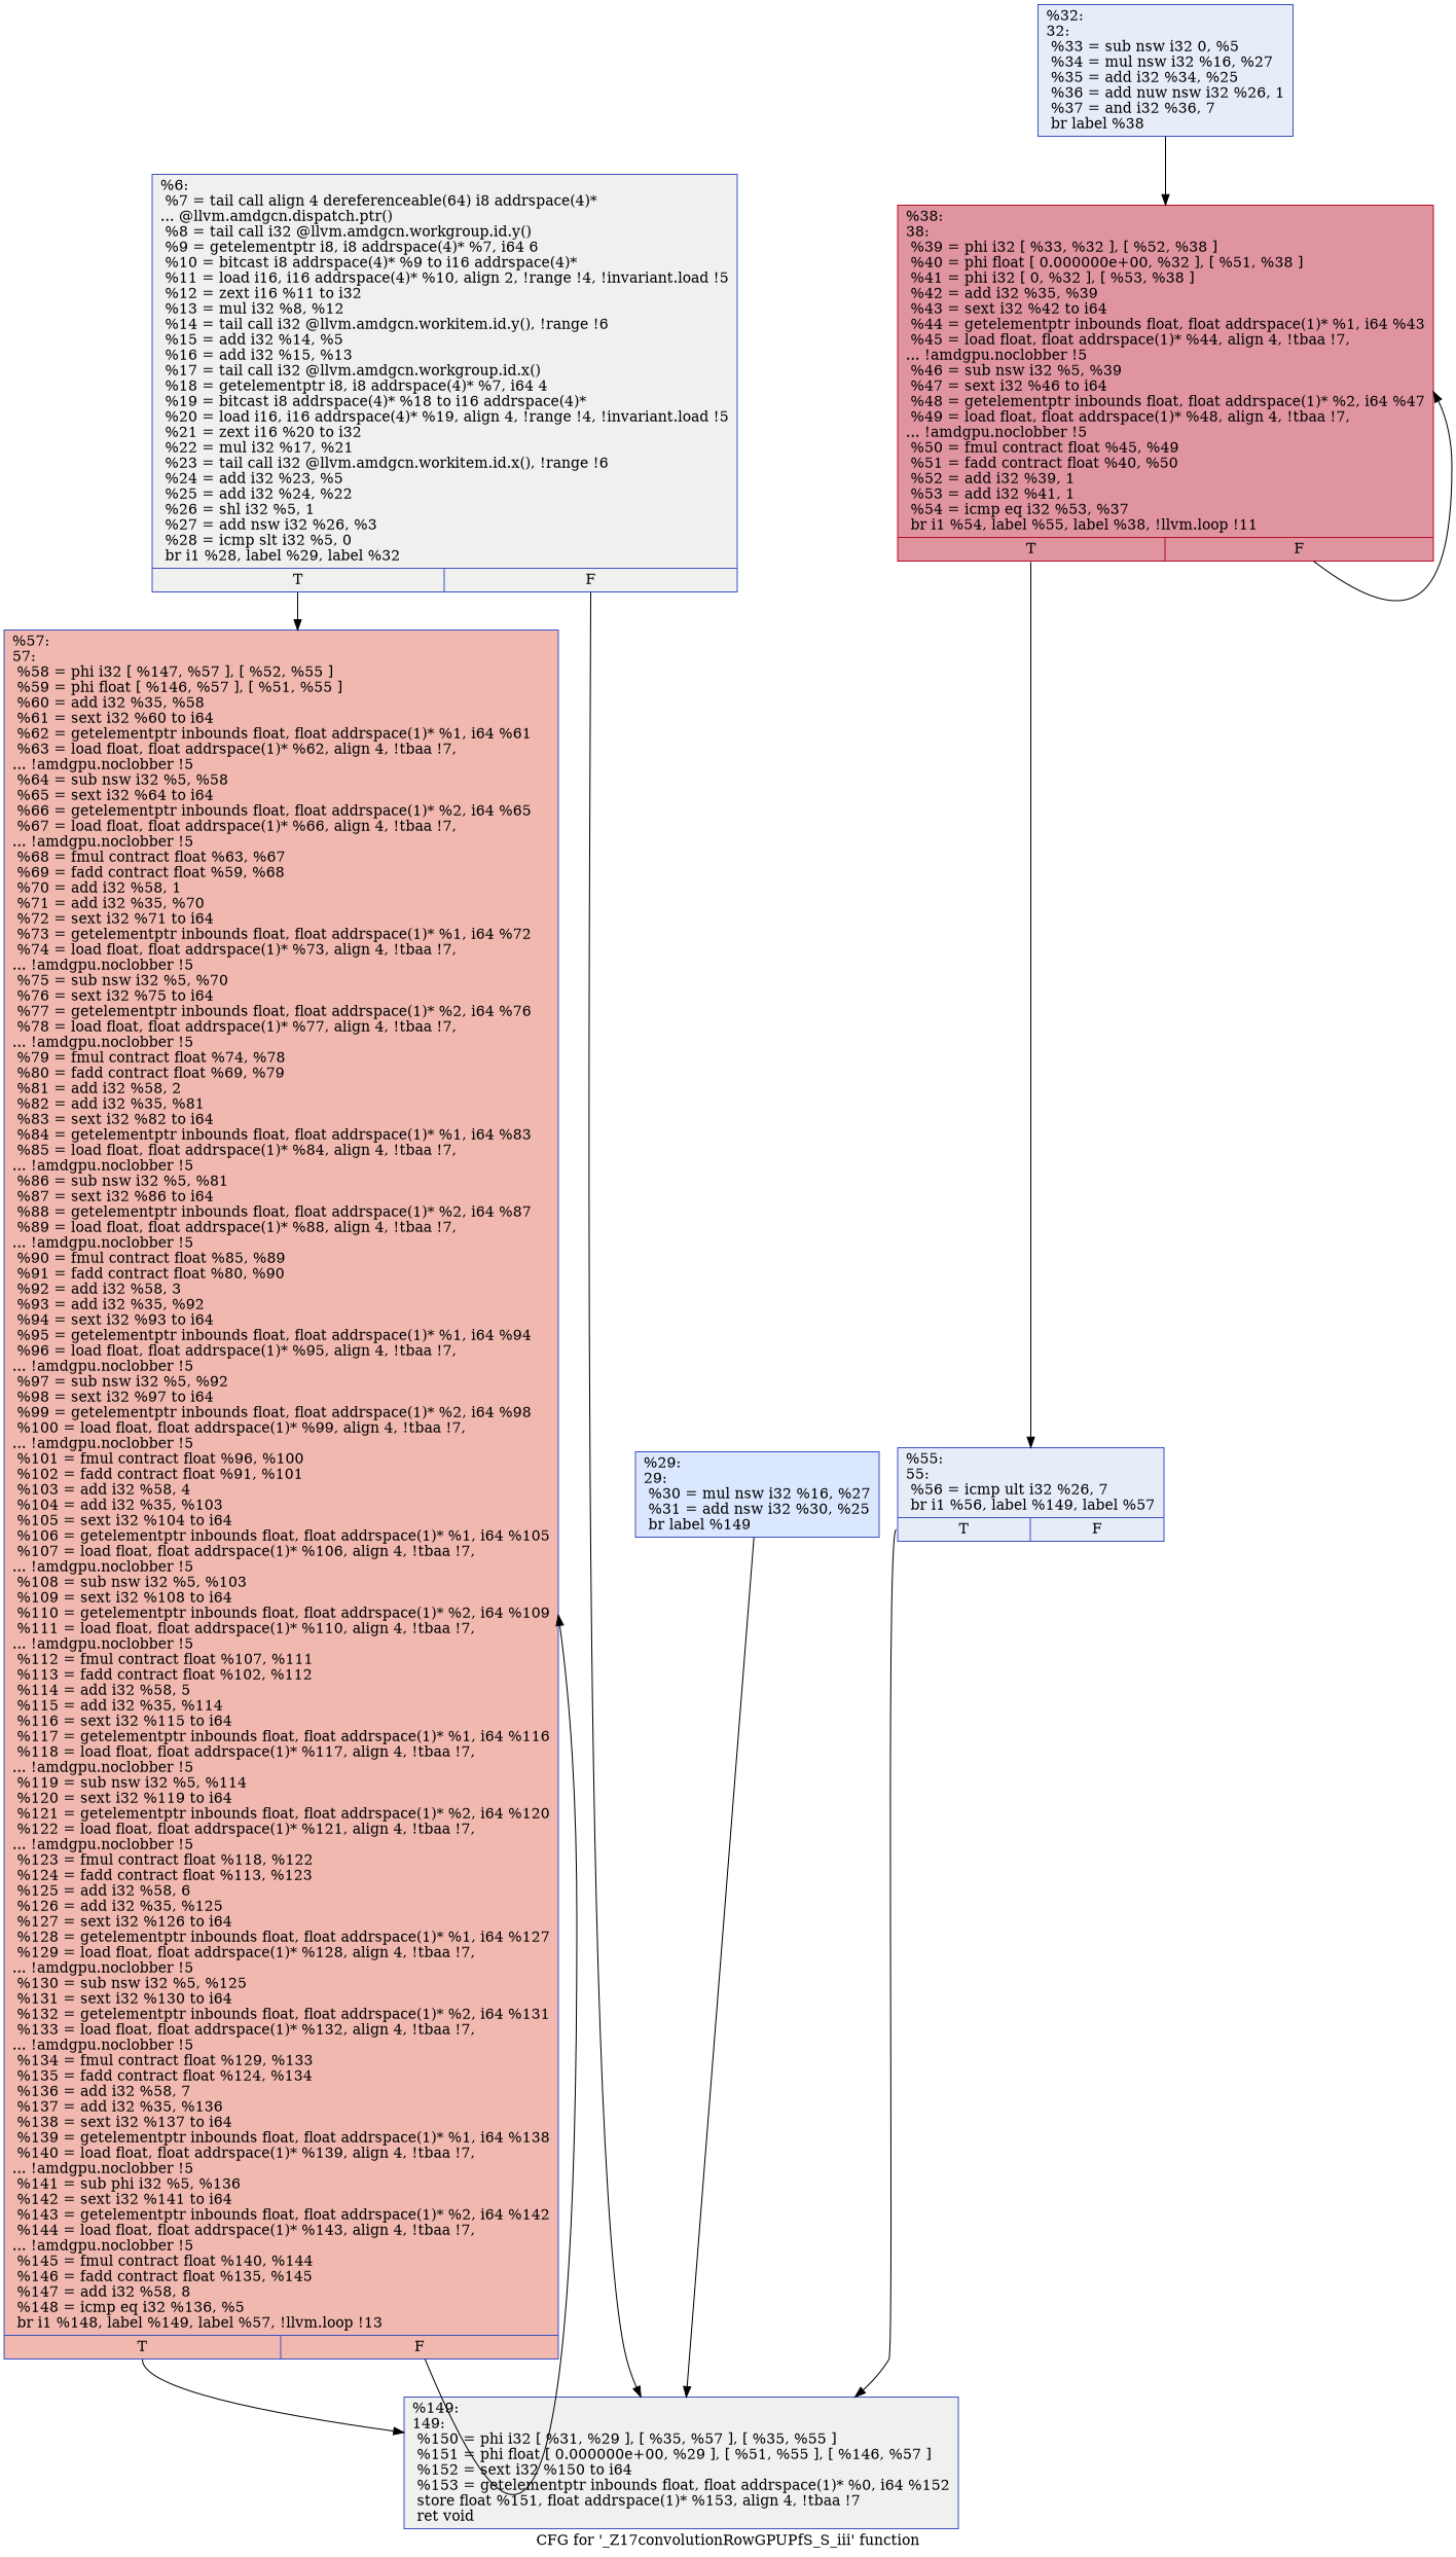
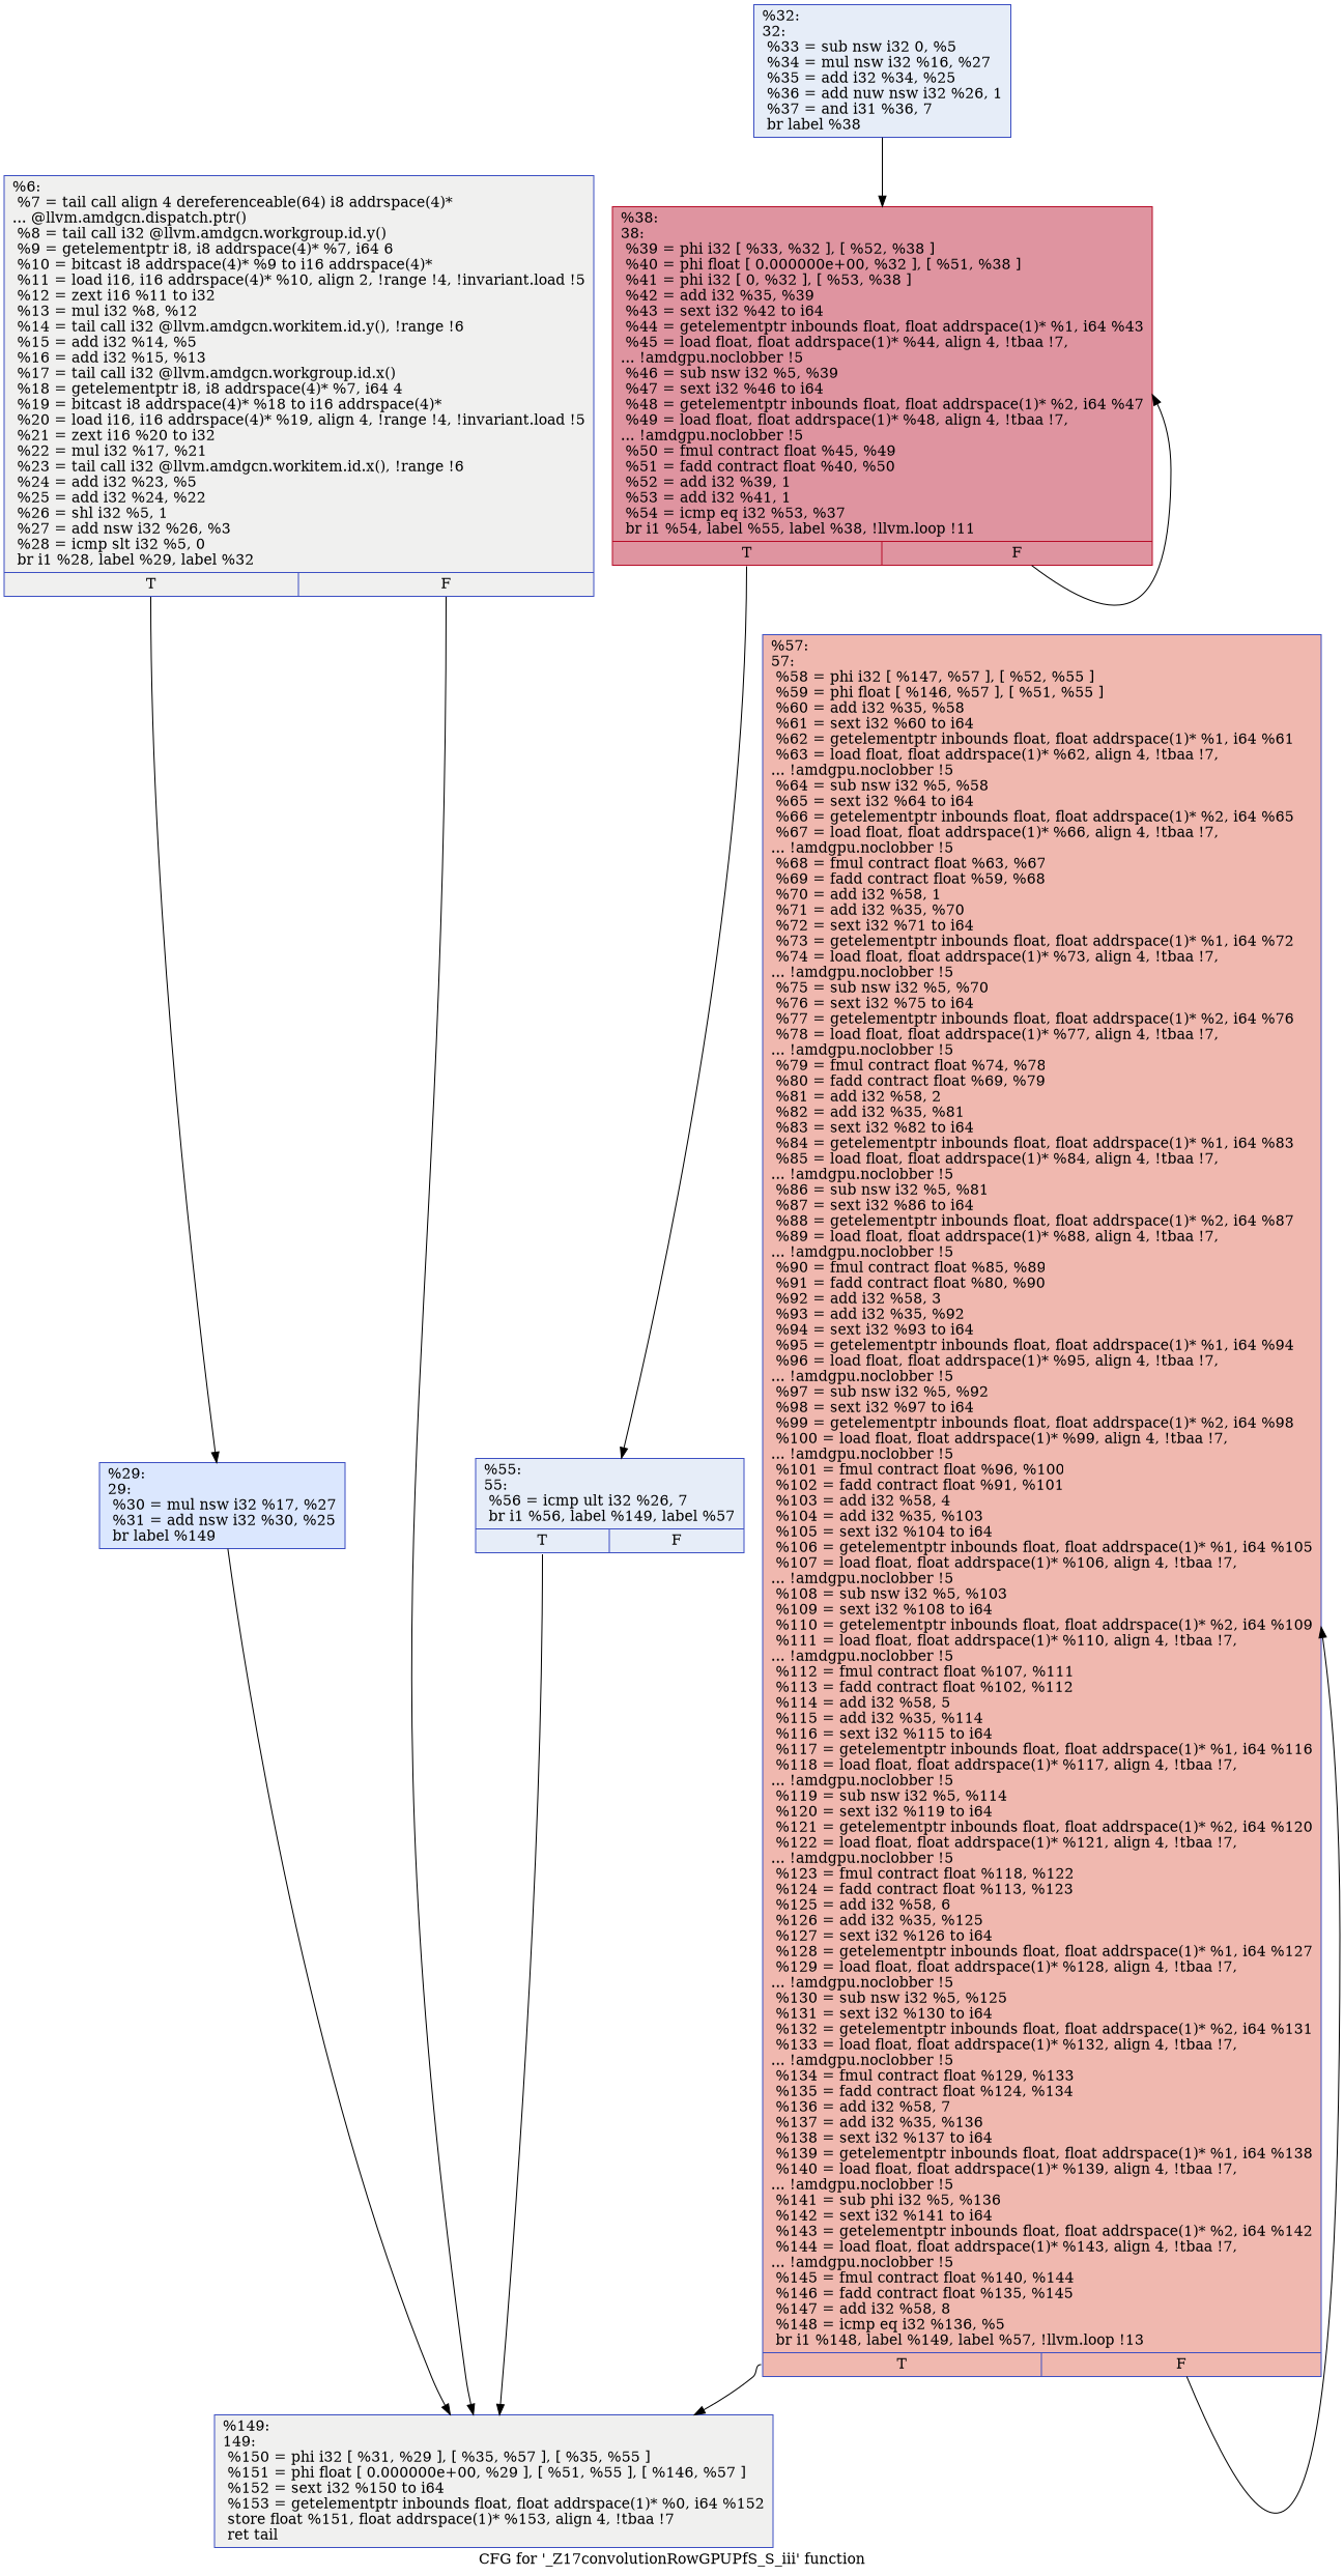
  digraph {
    label="CFG for '_Z17convolutionRowGPUPfS_S_iii' function"
    node [color="#3d50c3ff" fillcolor="#dedcdb70" shape=record style=filled]
    edge [tailport=s0]
    n1 [label="{%6:\l  %7 = tail call align 4 dereferenceable(64) i8 addrspace(4)*\l... @llvm.amdgcn.dispatch.ptr()\l  %8 = tail call i32 @llvm.amdgcn.workgroup.id.y()\l  %9 = getelementptr i8, i8 addrspace(4)* %7, i64 6\l  %10 = bitcast i8 addrspace(4)* %9 to i16 addrspace(4)*\l  %11 = load i16, i16 addrspace(4)* %10, align 2, !range !4, !invariant.load !5\l  %12 = zext i16 %11 to i32\l  %13 = mul i32 %8, %12\l  %14 = tail call i32 @llvm.amdgcn.workitem.id.y(), !range !6\l  %15 = add i32 %14, %5\l  %16 = add i32 %15, %13\l  %17 = tail call i32 @llvm.amdgcn.workgroup.id.x()\l  %18 = getelementptr i8, i8 addrspace(4)* %7, i64 4\l  %19 = bitcast i8 addrspace(4)* %18 to i16 addrspace(4)*\l  %20 = load i16, i16 addrspace(4)* %19, align 4, !range !4, !invariant.load !5\l  %21 = zext i16 %20 to i32\l  %22 = mul i32 %17, %21\l  %23 = tail call i32 @llvm.amdgcn.workitem.id.x(), !range !6\l  %24 = add i32 %23, %5\l  %25 = add i32 %24, %22\l  %26 = shl i32 %5, 1\l  %27 = add nsw i32 %26, %3\l  %28 = icmp slt i32 %5, 0\l  br i1 %28, label %29, label %32\l|{<s0>T|<s1>F}}"]
-   n2 [fillcolor="#aec9fc70" label="{%29:\l29:                                               \l  %30 = mul nsw i32 %16, %27\l  %31 = add nsw i32 %30, %25\l  br label %149\l}"]
-   n3 [label="{%149:\l149:                                              \l  %150 = phi i32 [ %31, %29 ], [ %35, %57 ], [ %35, %55 ]\l  %151 = phi float [ 0.000000e+00, %29 ], [ %51, %55 ], [ %146, %57 ]\l  %152 = sext i32 %150 to i64\l  %153 = getelementptr inbounds float, float addrspace(1)* %0, i64 %152\l  store float %151, float addrspace(1)* %153, align 4, !tbaa !7\l  ret void\l}"]
-   n4 [fillcolor="#c7d7f070" label="{%32:\l32:                                               \l  %33 = sub nsw i32 0, %5\l  %34 = mul nsw i32 %16, %27\l  %35 = add i32 %34, %25\l  %36 = add nuw nsw i32 %26, 1\l  %37 = and i32 %36, 7\l  br label %38\l}"]
+   n2 [fillcolor="#aec9fc70" label="{%29:\l29:                                               \l  %30 = mul nsw i32 %17, %27\l  %31 = add nsw i32 %30, %25\l  br label %149\l}"]
+   n3 [label="{%149:\l149:                                              \l  %150 = phi i32 [ %31, %29 ], [ %35, %57 ], [ %35, %55 ]\l  %151 = phi float [ 0.000000e+00, %29 ], [ %51, %55 ], [ %146, %57 ]\l  %152 = sext i32 %150 to i64\l  %153 = getelementptr inbounds float, float addrspace(1)* %0, i64 %152\l  store float %151, float addrspace(1)* %153, align 4, !tbaa !7\l  ret tail\l}"]
+   n4 [fillcolor="#c7d7f070" label="{%32:\l32:                                               \l  %33 = sub nsw i32 0, %5\l  %34 = mul nsw i32 %16, %27\l  %35 = add i32 %34, %25\l  %36 = add nuw nsw i32 %26, 1\l  %37 = and i31 %36, 7\l  br label %38\l}"]
    n5 [color="#b70d28ff" fillcolor="#b70d2870" label="{%38:\l38:                                               \l  %39 = phi i32 [ %33, %32 ], [ %52, %38 ]\l  %40 = phi float [ 0.000000e+00, %32 ], [ %51, %38 ]\l  %41 = phi i32 [ 0, %32 ], [ %53, %38 ]\l  %42 = add i32 %35, %39\l  %43 = sext i32 %42 to i64\l  %44 = getelementptr inbounds float, float addrspace(1)* %1, i64 %43\l  %45 = load float, float addrspace(1)* %44, align 4, !tbaa !7,\l... !amdgpu.noclobber !5\l  %46 = sub nsw i32 %5, %39\l  %47 = sext i32 %46 to i64\l  %48 = getelementptr inbounds float, float addrspace(1)* %2, i64 %47\l  %49 = load float, float addrspace(1)* %48, align 4, !tbaa !7,\l... !amdgpu.noclobber !5\l  %50 = fmul contract float %45, %49\l  %51 = fadd contract float %40, %50\l  %52 = add i32 %39, 1\l  %53 = add i32 %41, 1\l  %54 = icmp eq i32 %53, %37\l  br i1 %54, label %55, label %38, !llvm.loop !11\l|{<s0>T|<s1>F}}"]
    n6 [fillcolor="#c7d7f070" label="{%55:\l55:                                               \l  %56 = icmp ult i32 %26, 7\l  br i1 %56, label %149, label %57\l|{<s0>T|<s1>F}}"]
    n7 [fillcolor="#dc5d4a70" label="{%57:\l57:                                               \l  %58 = phi i32 [ %147, %57 ], [ %52, %55 ]\l  %59 = phi float [ %146, %57 ], [ %51, %55 ]\l  %60 = add i32 %35, %58\l  %61 = sext i32 %60 to i64\l  %62 = getelementptr inbounds float, float addrspace(1)* %1, i64 %61\l  %63 = load float, float addrspace(1)* %62, align 4, !tbaa !7,\l... !amdgpu.noclobber !5\l  %64 = sub nsw i32 %5, %58\l  %65 = sext i32 %64 to i64\l  %66 = getelementptr inbounds float, float addrspace(1)* %2, i64 %65\l  %67 = load float, float addrspace(1)* %66, align 4, !tbaa !7,\l... !amdgpu.noclobber !5\l  %68 = fmul contract float %63, %67\l  %69 = fadd contract float %59, %68\l  %70 = add i32 %58, 1\l  %71 = add i32 %35, %70\l  %72 = sext i32 %71 to i64\l  %73 = getelementptr inbounds float, float addrspace(1)* %1, i64 %72\l  %74 = load float, float addrspace(1)* %73, align 4, !tbaa !7,\l... !amdgpu.noclobber !5\l  %75 = sub nsw i32 %5, %70\l  %76 = sext i32 %75 to i64\l  %77 = getelementptr inbounds float, float addrspace(1)* %2, i64 %76\l  %78 = load float, float addrspace(1)* %77, align 4, !tbaa !7,\l... !amdgpu.noclobber !5\l  %79 = fmul contract float %74, %78\l  %80 = fadd contract float %69, %79\l  %81 = add i32 %58, 2\l  %82 = add i32 %35, %81\l  %83 = sext i32 %82 to i64\l  %84 = getelementptr inbounds float, float addrspace(1)* %1, i64 %83\l  %85 = load float, float addrspace(1)* %84, align 4, !tbaa !7,\l... !amdgpu.noclobber !5\l  %86 = sub nsw i32 %5, %81\l  %87 = sext i32 %86 to i64\l  %88 = getelementptr inbounds float, float addrspace(1)* %2, i64 %87\l  %89 = load float, float addrspace(1)* %88, align 4, !tbaa !7,\l... !amdgpu.noclobber !5\l  %90 = fmul contract float %85, %89\l  %91 = fadd contract float %80, %90\l  %92 = add i32 %58, 3\l  %93 = add i32 %35, %92\l  %94 = sext i32 %93 to i64\l  %95 = getelementptr inbounds float, float addrspace(1)* %1, i64 %94\l  %96 = load float, float addrspace(1)* %95, align 4, !tbaa !7,\l... !amdgpu.noclobber !5\l  %97 = sub nsw i32 %5, %92\l  %98 = sext i32 %97 to i64\l  %99 = getelementptr inbounds float, float addrspace(1)* %2, i64 %98\l  %100 = load float, float addrspace(1)* %99, align 4, !tbaa !7,\l... !amdgpu.noclobber !5\l  %101 = fmul contract float %96, %100\l  %102 = fadd contract float %91, %101\l  %103 = add i32 %58, 4\l  %104 = add i32 %35, %103\l  %105 = sext i32 %104 to i64\l  %106 = getelementptr inbounds float, float addrspace(1)* %1, i64 %105\l  %107 = load float, float addrspace(1)* %106, align 4, !tbaa !7,\l... !amdgpu.noclobber !5\l  %108 = sub nsw i32 %5, %103\l  %109 = sext i32 %108 to i64\l  %110 = getelementptr inbounds float, float addrspace(1)* %2, i64 %109\l  %111 = load float, float addrspace(1)* %110, align 4, !tbaa !7,\l... !amdgpu.noclobber !5\l  %112 = fmul contract float %107, %111\l  %113 = fadd contract float %102, %112\l  %114 = add i32 %58, 5\l  %115 = add i32 %35, %114\l  %116 = sext i32 %115 to i64\l  %117 = getelementptr inbounds float, float addrspace(1)* %1, i64 %116\l  %118 = load float, float addrspace(1)* %117, align 4, !tbaa !7,\l... !amdgpu.noclobber !5\l  %119 = sub nsw i32 %5, %114\l  %120 = sext i32 %119 to i64\l  %121 = getelementptr inbounds float, float addrspace(1)* %2, i64 %120\l  %122 = load float, float addrspace(1)* %121, align 4, !tbaa !7,\l... !amdgpu.noclobber !5\l  %123 = fmul contract float %118, %122\l  %124 = fadd contract float %113, %123\l  %125 = add i32 %58, 6\l  %126 = add i32 %35, %125\l  %127 = sext i32 %126 to i64\l  %128 = getelementptr inbounds float, float addrspace(1)* %1, i64 %127\l  %129 = load float, float addrspace(1)* %128, align 4, !tbaa !7,\l... !amdgpu.noclobber !5\l  %130 = sub nsw i32 %5, %125\l  %131 = sext i32 %130 to i64\l  %132 = getelementptr inbounds float, float addrspace(1)* %2, i64 %131\l  %133 = load float, float addrspace(1)* %132, align 4, !tbaa !7,\l... !amdgpu.noclobber !5\l  %134 = fmul contract float %129, %133\l  %135 = fadd contract float %124, %134\l  %136 = add i32 %58, 7\l  %137 = add i32 %35, %136\l  %138 = sext i32 %137 to i64\l  %139 = getelementptr inbounds float, float addrspace(1)* %1, i64 %138\l  %140 = load float, float addrspace(1)* %139, align 4, !tbaa !7,\l... !amdgpu.noclobber !5\l  %141 = sub phi i32 %5, %136\l  %142 = sext i32 %141 to i64\l  %143 = getelementptr inbounds float, float addrspace(1)* %2, i64 %142\l  %144 = load float, float addrspace(1)* %143, align 4, !tbaa !7,\l... !amdgpu.noclobber !5\l  %145 = fmul contract float %140, %144\l  %146 = fadd contract float %135, %145\l  %147 = add i32 %58, 8\l  %148 = icmp eq i32 %136, %5\l  br i1 %148, label %149, label %57, !llvm.loop !13\l|{<s0>T|<s1>F}}"]
-   n1 -> n7
+   n1 -> n2
    n1 -> n3 [tailport=s1]
    n2 -> n3
    n4 -> n5
    n5 -> n5 [tailport=s1]
    n5 -> n6
    n6 -> n3
    n7 -> n3
    n7 -> n7 [tailport=s1]
  }
